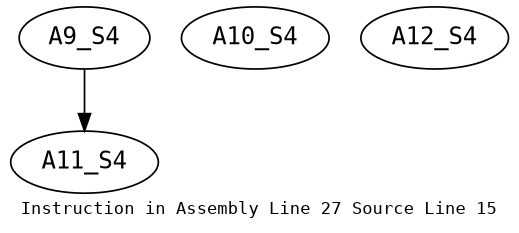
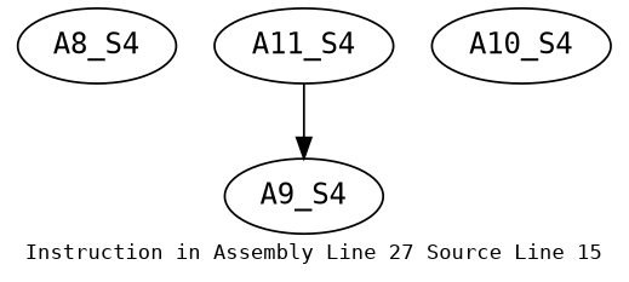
  digraph {
    fontsize=10
    label="Instruction in Assembly Line 27 Source Line 15"
    fontname="DejaVu Sans Mono"
    node [fontname="DejaVu Sans Mono"]
+   A8_S4
    A9_S4
    A11_S4
    A10_S4
-   A12_S4
-   A9_S4 -> A11_S4 [fontname="DejaVu Sans Mono"]
+   A11_S4 -> A9_S4 [fontname="DejaVu Sans Mono"]
  }
